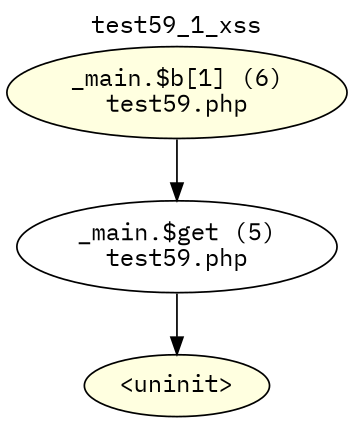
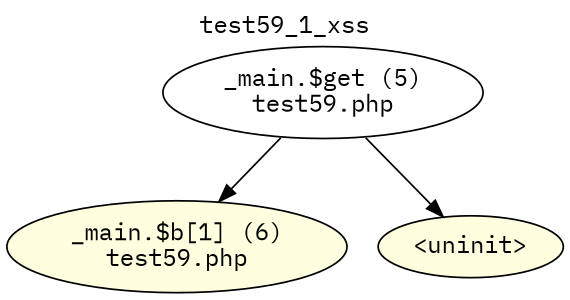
  digraph {
    fontname="IBM Plex Mono"
    label=test59_1_xss
    labelloc=t
    node [fillcolor=lightyellow fontname="IBM Plex Mono" shape=ellipse style=filled]
    edge [fontname="IBM Plex Mono"]
    n1 [label="_main.$b[1] (6)\ntest59.php"]
    n2 [fillcolor=white label="_main.$get (5)\ntest59.php"]
    n3 [label="<uninit>"]
-   n1 -> n2
+   n2 -> n1
    n2 -> n3
  }
